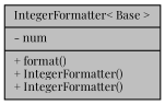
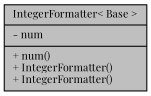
  digraph {
    fontname="Playfair Display"
-   n1 [color=black fillcolor=grey75 fontcolor=black fontname="Playfair Display" fontsize=10 height=0.2 label="{IntegerFormatter\< Base \>\n|- num\l|+ format()\l+ IntegerFormatter()\l+ IntegerFormatter()\l}" shape=record style=filled width=0.4]
+   n1 [color=black fillcolor=grey75 fontcolor=black fontname="Playfair Display" fontsize=10 height=0.2 label="{IntegerFormatter\< Base \>\n|- num\l|+ num()\l+ IntegerFormatter()\l+ IntegerFormatter()\l}" shape=record style=filled width=0.4]
  }
